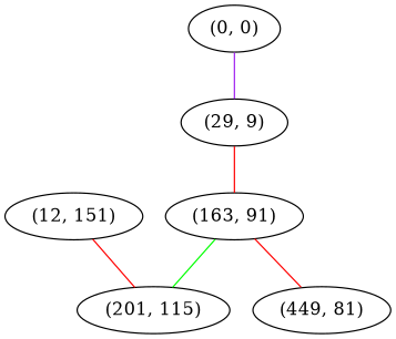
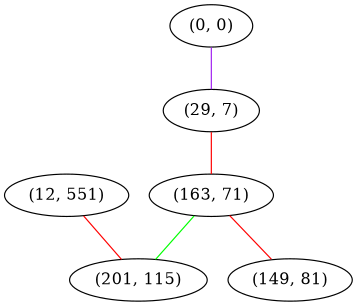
  graph {
    edge [color=red weight=1]
    "(0, 0)"
-   "(29, 9)"
-   "(163, 71)" [label="(163, 91)"]
-   "(12, 151)"
+   "(29, 9)" [label="(29, 7)"]
+   "(163, 71)"
+   "(12, 151)" [label="(12, 551)"]
    "(201, 115)"
-   "(149, 81)" [label="(449, 81)"]
+   "(149, 81)"
    "(0, 0)" -- "(29, 9)" [color=purple weight=4]
    "(29, 9)" -- "(163, 71)"
    "(163, 71)" -- "(201, 115)" [color=green weight=2]
    "(163, 71)" -- "(149, 81)"
    "(12, 151)" -- "(201, 115)"
  }
